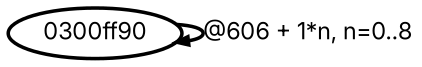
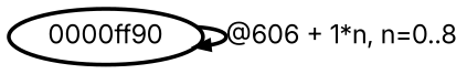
  digraph {
    fontname=Inter
-   "0000ff90" [fontsize=20 penwidth=3 shape=oval style=rounded fontname=Inter label="0300ff90"]
+   "0000ff90" [fontsize=20 penwidth=3 shape=oval style=rounded fontname=Inter]
    "0000ff90" -> "0000ff90" [arrowsize=1 color=black fontsize=20 label="@606 + 1*n, n=0..8" penwidth=3 style=bold fontname=Inter]
  }
